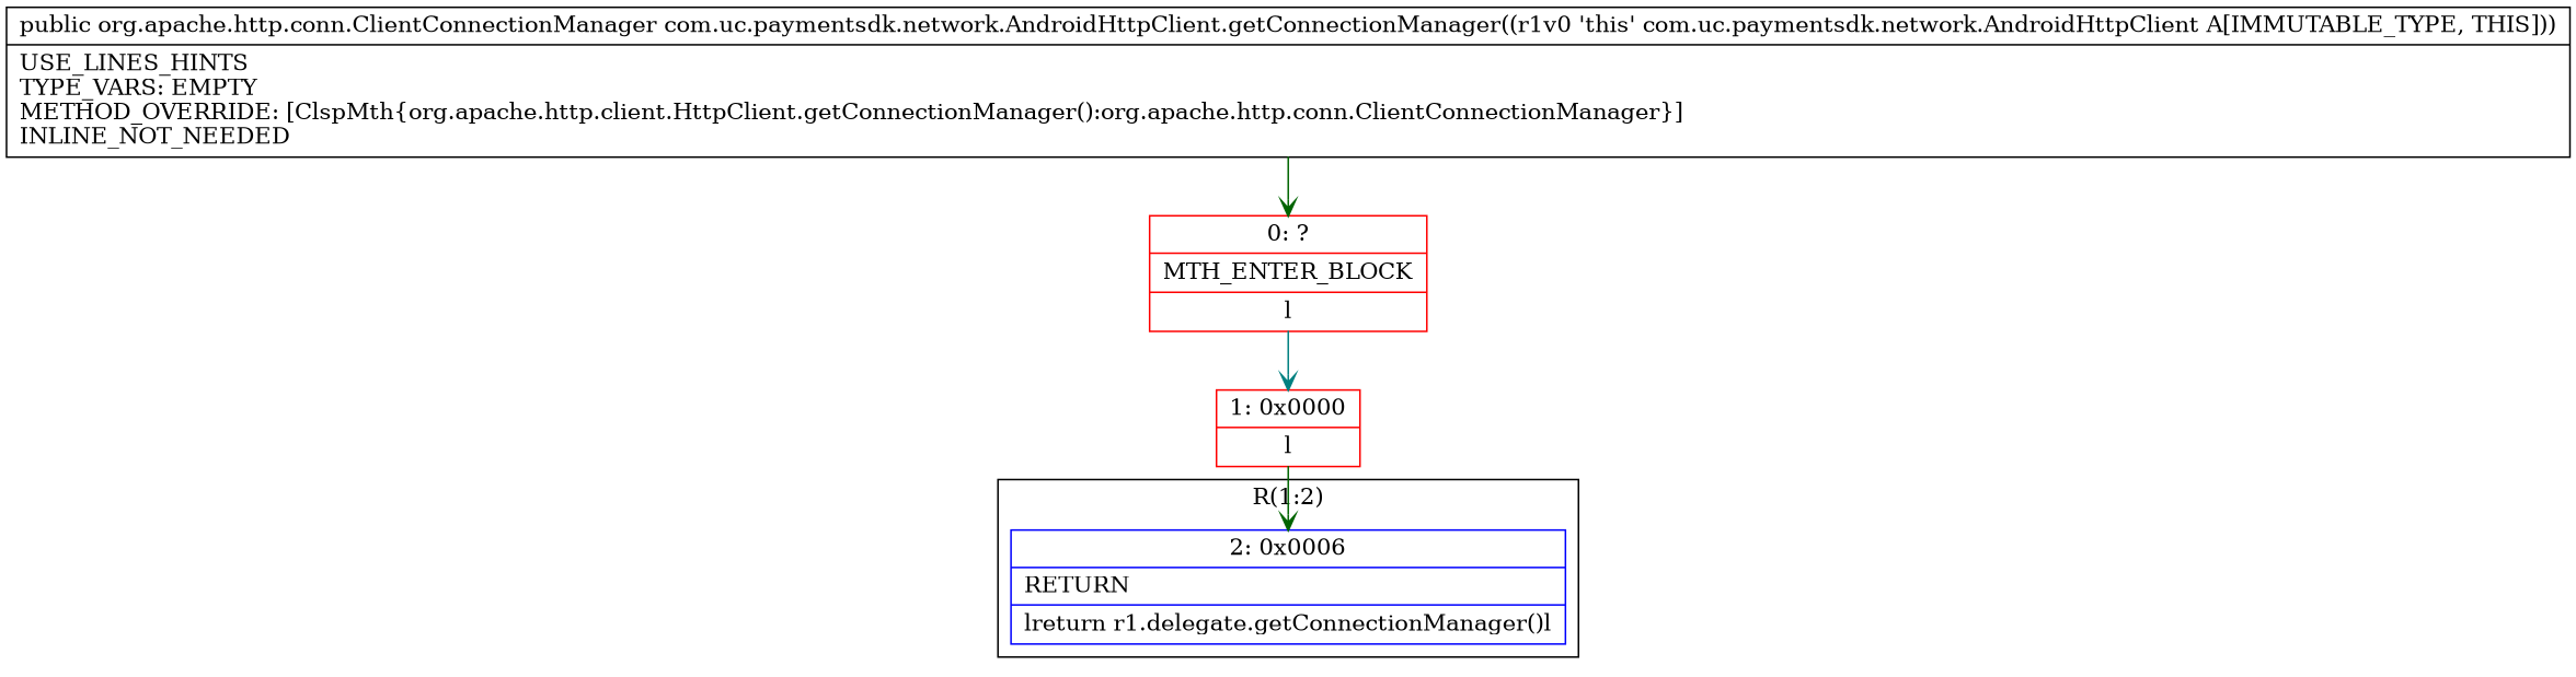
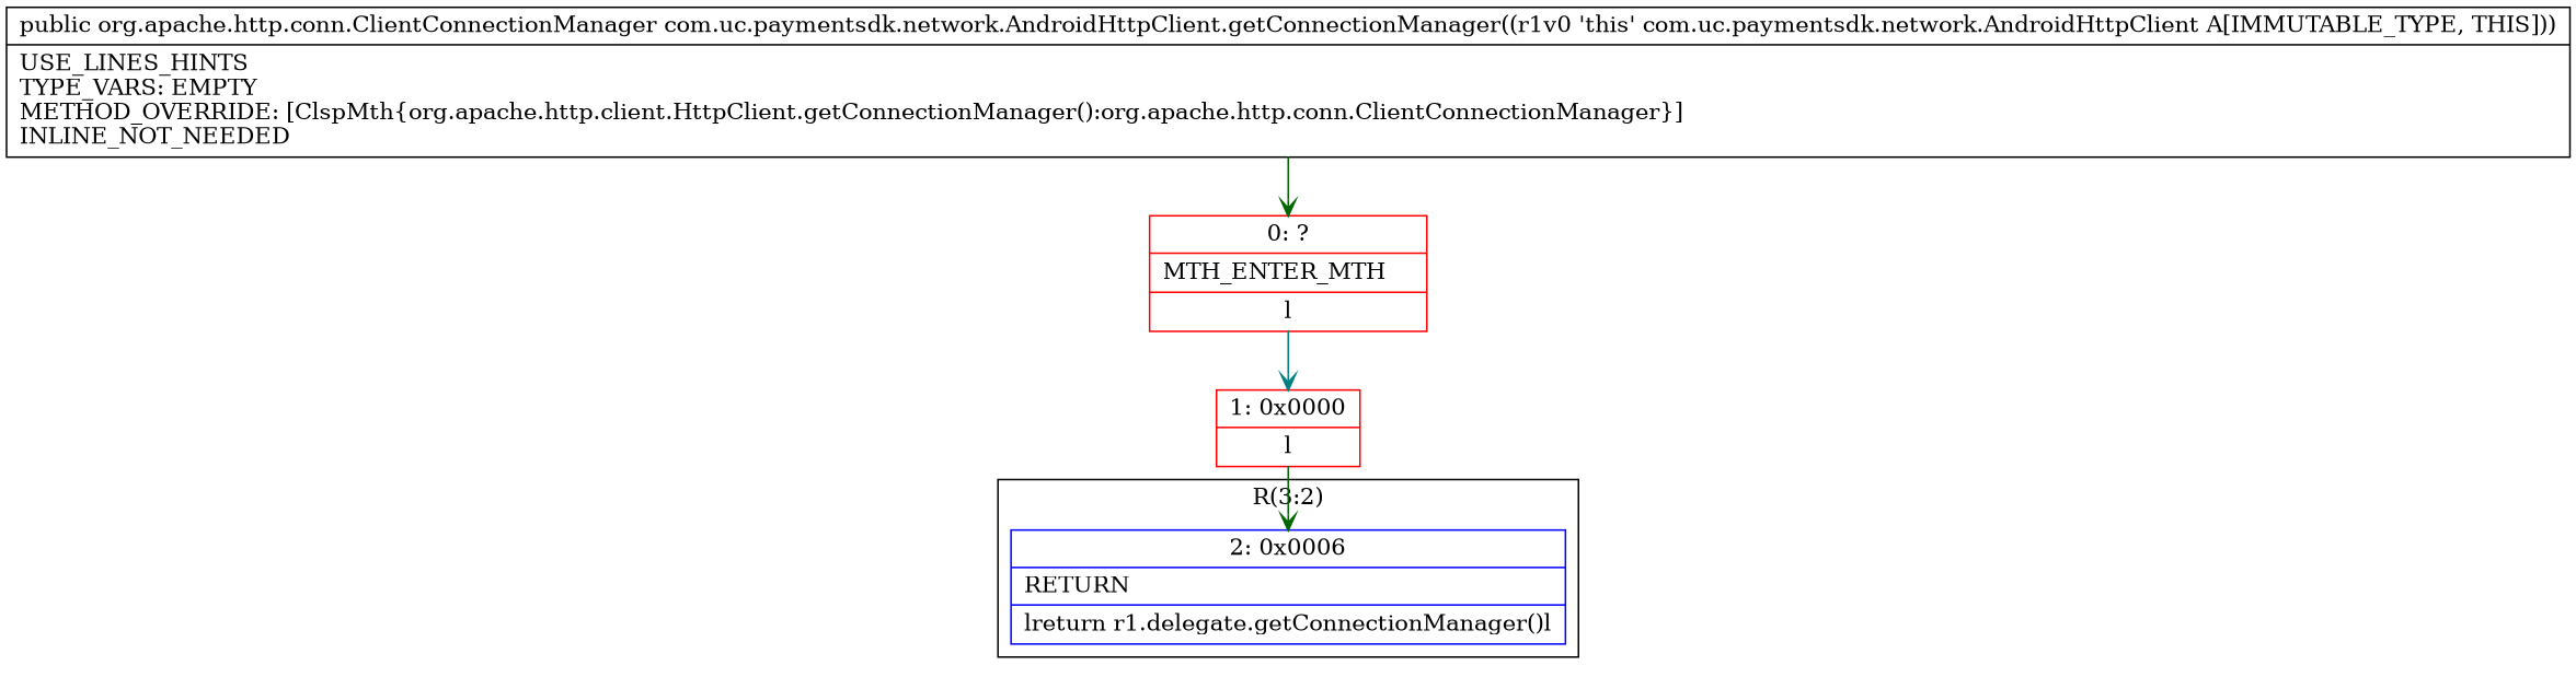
  digraph {
    node [color=red shape=record]
    edge [arrowhead=vee color=darkgreen]
    n1 [color=blue label="{2\:\ 0x0006|RETURN\l|lreturn r1.delegate.getConnectionManager()l}"]
-   n2 [label="{0\:\ ?|MTH_ENTER_BLOCK\l|l}"]
+   n2 [label="{0\:\ ?|MTH_ENTER_MTH\l|l}"]
    n3 [label="{1\:\ 0x0000|l}"]
    n4 [label="{public org.apache.http.conn.ClientConnectionManager com.uc.paymentsdk.network.AndroidHttpClient.getConnectionManager((r1v0 'this' com.uc.paymentsdk.network.AndroidHttpClient A[IMMUTABLE_TYPE, THIS]))  | USE_LINES_HINTS\lTYPE_VARS: EMPTY\lMETHOD_OVERRIDE: [ClspMth\{org.apache.http.client.HttpClient.getConnectionManager():org.apache.http.conn.ClientConnectionManager\}]\lINLINE_NOT_NEEDED\l}" color=""]
    subgraph cluster_1 {
-     label="R(1:2)"
+     label="R(3:2)"
      n1
    }
    n2 -> n3 [color=teal]
    n3 -> n1
    n4 -> n2
  }
